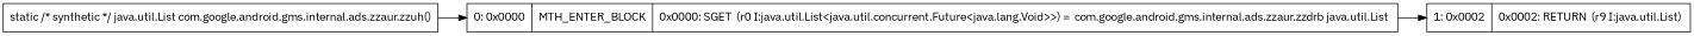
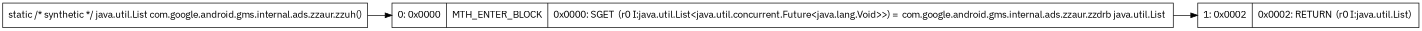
  digraph {
    rankdir=LR
    fontname="IBM Plex Sans"
    node [shape=record fontname="IBM Plex Sans"]
    edge [fontname="IBM Plex Sans"]
    n1 [label="{0\:\ 0x0000|MTH_ENTER_BLOCK\l|0x0000: SGET  (r0 I:java.util.List\<java.util.concurrent.Future\<java.lang.Void\>\>) =  com.google.android.gms.internal.ads.zzaur.zzdrb java.util.List \l}"]
-   n2 [label="{1\:\ 0x0002|0x0002: RETURN  (r9 I:java.util.List) \l}"]
+   n2 [label="{1\:\ 0x0002|0x0002: RETURN  (r0 I:java.util.List) \l}"]
    n3 [label="{static \/* synthetic *\/ java.util.List com.google.android.gms.internal.ads.zzaur.zzuh() }"]
    n1 -> n2
    n3 -> n1
  }
